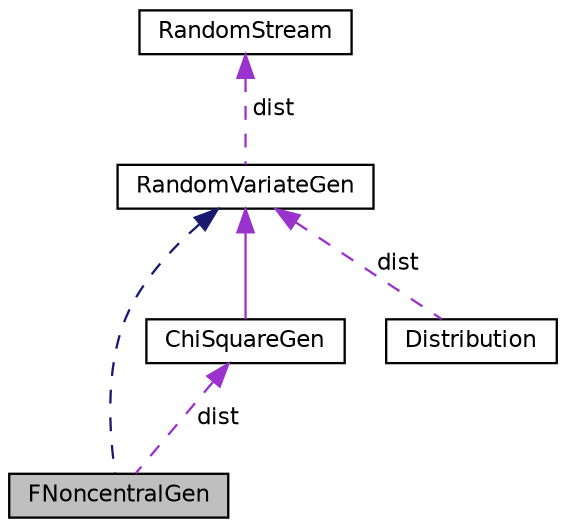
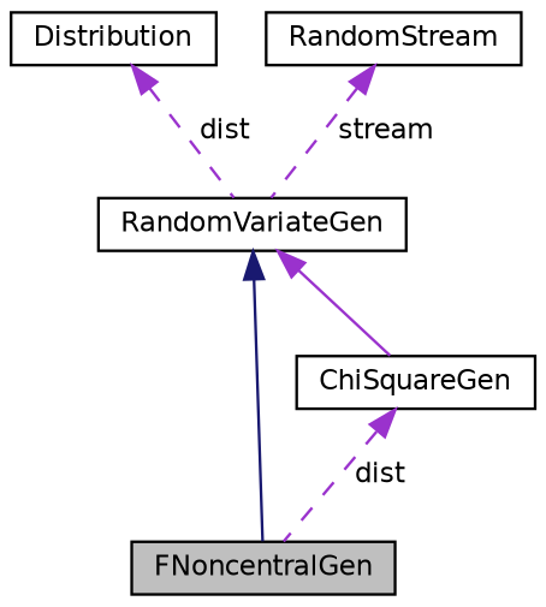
  digraph {
    node [color=black fontname=Helvetica fontsize=10 shape=record]
    edge [color=darkorchid3 dir=back fontname=Helvetica fontsize=10 labelfontname=Helvetica labelfontsize=10 style=dashed]
    n1 [fillcolor=grey75 fontcolor=black height=0.2 label=FNoncentralGen style=filled width=0.4]
    n2 [height=0.2 label=RandomVariateGen width=0.4]
    n3 [height=0.2 label=ChiSquareGen width=0.4]
    n4 [height=0.2 label=Distribution width=0.4]
    n5 [height=0.2 label=RandomStream width=0.4]
-   n2 -> n1 [color=midnightblue]
+   n2 -> n1 [color=midnightblue style=solid]
    n2 -> n3 [style=solid]
    n3 -> n1 [label=" dist"]
-   n2 -> n4 [label=" dist"]
-   n5 -> n2 [label=" dist"]
+   n4 -> n2 [label=" dist"]
+   n5 -> n2 [label=" stream"]
  }
